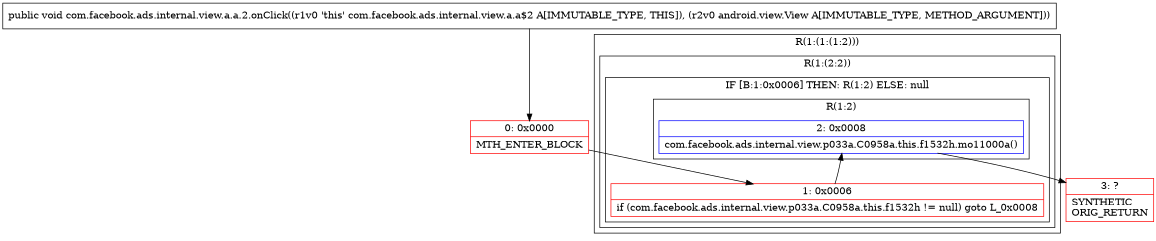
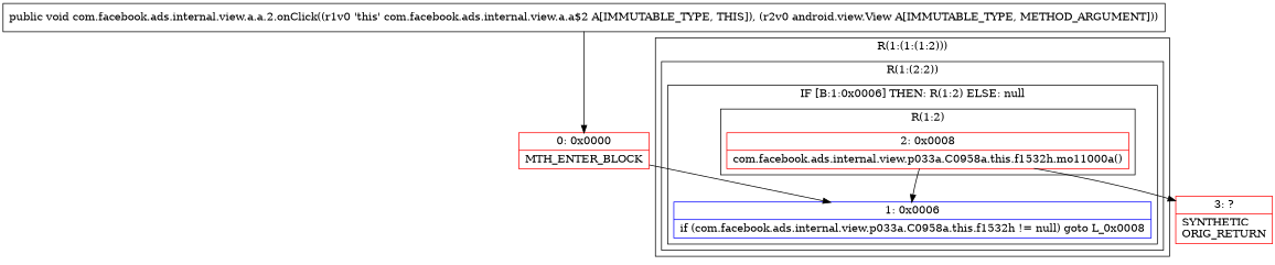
  digraph {
    node [color=blue shape=record]
-   n1 [label="{2\:\ 0x0008|com.facebook.ads.internal.view.p033a.C0958a.this.f1532h.mo11000a()\l}"]
-   n2 [color=red label="{1\:\ 0x0006|if (com.facebook.ads.internal.view.p033a.C0958a.this.f1532h != null) goto L_0x0008\l}"]
+   n1 [color=red label="{2\:\ 0x0008|com.facebook.ads.internal.view.p033a.C0958a.this.f1532h.mo11000a()\l}"]
+   n2 [label="{1\:\ 0x0006|if (com.facebook.ads.internal.view.p033a.C0958a.this.f1532h != null) goto L_0x0008\l}"]
    n3 [color=red label="{3\:\ ?|SYNTHETIC\lORIG_RETURN\l}"]
    n4 [color=red label="{0\:\ 0x0000|MTH_ENTER_BLOCK\l}"]
    n5 [label="{public void com.facebook.ads.internal.view.a.a.2.onClick((r1v0 'this' com.facebook.ads.internal.view.a.a$2 A[IMMUTABLE_TYPE, THIS]), (r2v0 android.view.View A[IMMUTABLE_TYPE, METHOD_ARGUMENT])) }" color=""]
    subgraph cluster_1 {
      label="R(1:(1:(1:2)))"
      subgraph cluster_2 {
        label="R(1:(2:2))"
        subgraph cluster_3 {
          label="IF [B:1:0x0006] THEN: R(1:2) ELSE: null"
          n2
          subgraph cluster_4 {
            label="R(1:2)"
            n1
          }
        }
      }
    }
    n1 -> n3
-   n2 -> n1
+   n1 -> n2
    n4 -> n2
    n5 -> n4
  }
